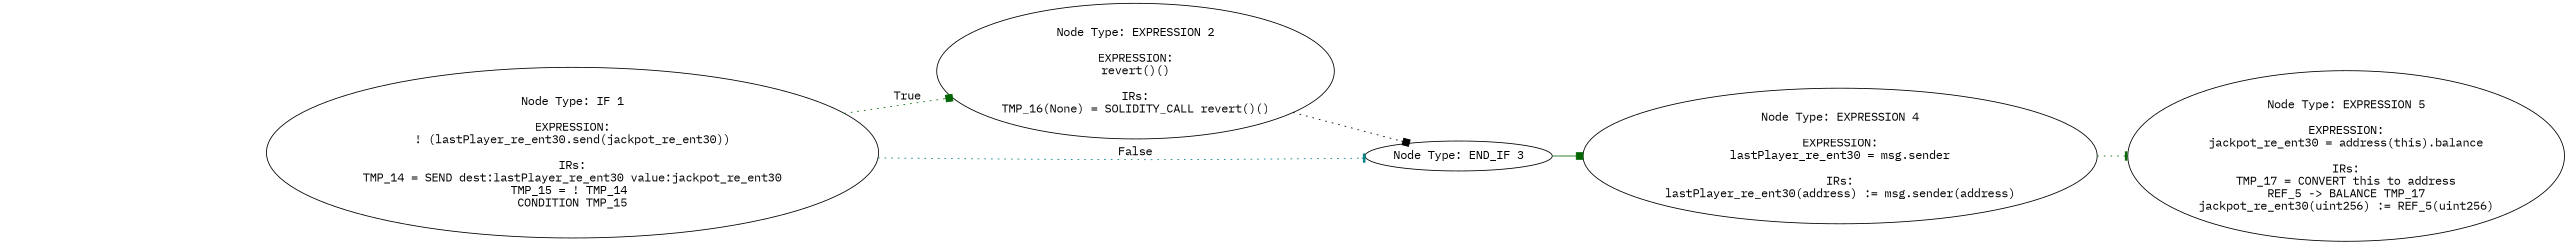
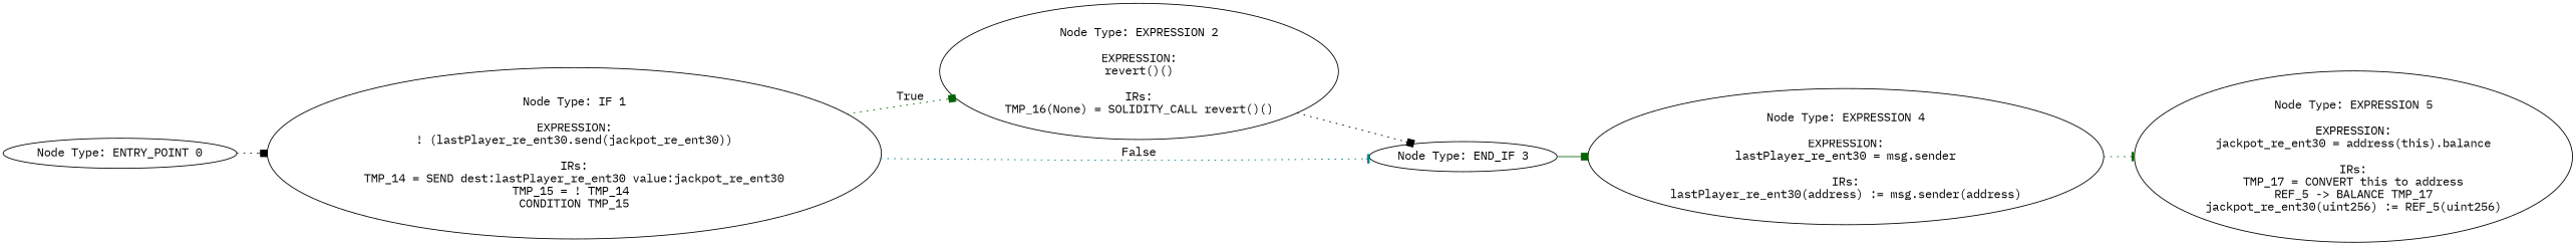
  digraph {
    rankdir=LR
    fontname="IBM Plex Mono"
    node [fontname="IBM Plex Mono"]
    edge [color=darkgreen style=dotted arrowhead=box fontname="IBM Plex Mono"]
+   n1 [label="Node Type: ENTRY_POINT 0\n"]
    n2 [label="Node Type: IF 1\n\nEXPRESSION:\n! (lastPlayer_re_ent30.send(jackpot_re_ent30))\n\nIRs:\nTMP_14 = SEND dest:lastPlayer_re_ent30 value:jackpot_re_ent30\nTMP_15 = ! TMP_14 \nCONDITION TMP_15"]
    n3 [label="Node Type: EXPRESSION 2\n\nEXPRESSION:\nrevert()()\n\nIRs:\nTMP_16(None) = SOLIDITY_CALL revert()()"]
    n4 [label="Node Type: END_IF 3\n"]
    n5 [label="Node Type: EXPRESSION 4\n\nEXPRESSION:\nlastPlayer_re_ent30 = msg.sender\n\nIRs:\nlastPlayer_re_ent30(address) := msg.sender(address)"]
    n6 [label="Node Type: EXPRESSION 5\n\nEXPRESSION:\njackpot_re_ent30 = address(this).balance\n\nIRs:\nTMP_17 = CONVERT this to address\nREF_5 -> BALANCE TMP_17\njackpot_re_ent30(uint256) := REF_5(uint256)"]
+   n1 -> n2 [color=black]
    n2 -> n3 [label=True]
    n2 -> n4 [label=False color=teal arrowhead=tee]
    n3 -> n4 [color=black]
    n4 -> n5 [style=solid]
    n5 -> n6 [arrowhead=tee]
  }
